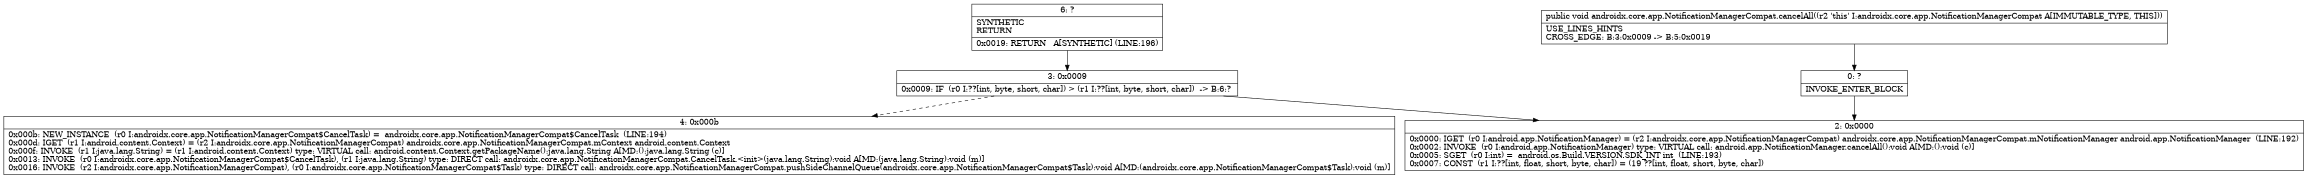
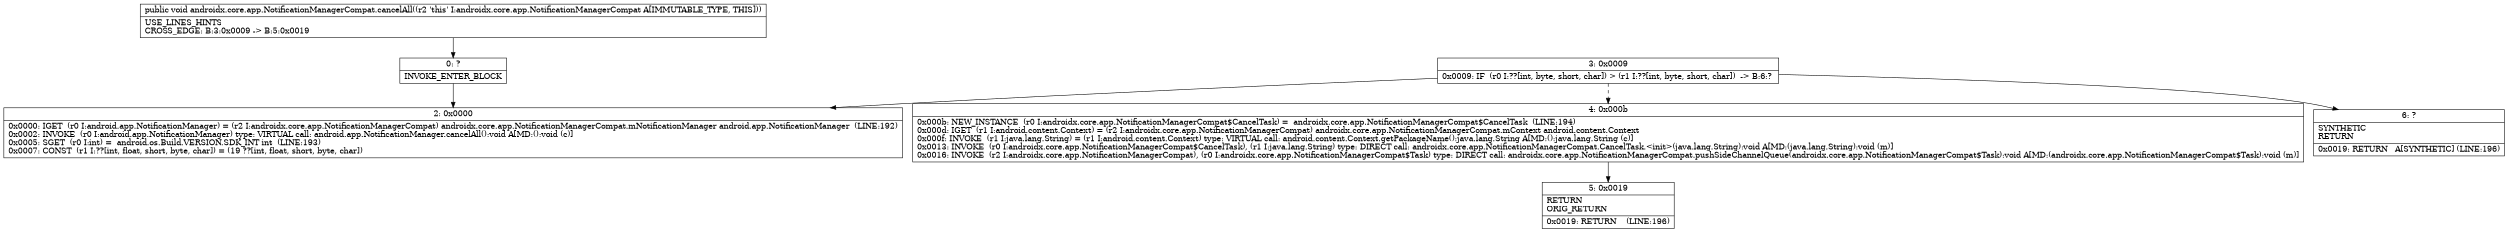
  digraph {
    node [shape=record]
    n1 [label="{0\:\ ?|INVOKE_ENTER_BLOCK\l}"]
    n2 [label="{2\:\ 0x0000|0x0000: IGET  (r0 I:android.app.NotificationManager) = (r2 I:androidx.core.app.NotificationManagerCompat) androidx.core.app.NotificationManagerCompat.mNotificationManager android.app.NotificationManager  (LINE:192)\l0x0002: INVOKE  (r0 I:android.app.NotificationManager) type: VIRTUAL call: android.app.NotificationManager.cancelAll():void A[MD:():void (c)]\l0x0005: SGET  (r0 I:int) =  android.os.Build.VERSION.SDK_INT int  (LINE:193)\l0x0007: CONST  (r1 I:??[int, float, short, byte, char]) = (19 ??[int, float, short, byte, char]) \l}"]
    n3 [label="{3\:\ 0x0009|0x0009: IF  (r0 I:??[int, byte, short, char]) \> (r1 I:??[int, byte, short, char])  \-\> B:6:? \l}"]
    n4 [label="{4\:\ 0x000b|0x000b: NEW_INSTANCE  (r0 I:androidx.core.app.NotificationManagerCompat$CancelTask) =  androidx.core.app.NotificationManagerCompat$CancelTask  (LINE:194)\l0x000d: IGET  (r1 I:android.content.Context) = (r2 I:androidx.core.app.NotificationManagerCompat) androidx.core.app.NotificationManagerCompat.mContext android.content.Context \l0x000f: INVOKE  (r1 I:java.lang.String) = (r1 I:android.content.Context) type: VIRTUAL call: android.content.Context.getPackageName():java.lang.String A[MD:():java.lang.String (c)]\l0x0013: INVOKE  (r0 I:androidx.core.app.NotificationManagerCompat$CancelTask), (r1 I:java.lang.String) type: DIRECT call: androidx.core.app.NotificationManagerCompat.CancelTask.\<init\>(java.lang.String):void A[MD:(java.lang.String):void (m)]\l0x0016: INVOKE  (r2 I:androidx.core.app.NotificationManagerCompat), (r0 I:androidx.core.app.NotificationManagerCompat$Task) type: DIRECT call: androidx.core.app.NotificationManagerCompat.pushSideChannelQueue(androidx.core.app.NotificationManagerCompat$Task):void A[MD:(androidx.core.app.NotificationManagerCompat$Task):void (m)]\l}"]
    n5 [label="{6\:\ ?|SYNTHETIC\lRETURN\l|0x0019: RETURN   A[SYNTHETIC] (LINE:196)\l}"]
+   n6 [label="{5\:\ 0x0019|RETURN\lORIG_RETURN\l|0x0019: RETURN    (LINE:196)\l}"]
    n7 [label="{public void androidx.core.app.NotificationManagerCompat.cancelAll((r2 'this' I:androidx.core.app.NotificationManagerCompat A[IMMUTABLE_TYPE, THIS]))  | USE_LINES_HINTS\lCROSS_EDGE: B:3:0x0009 \-\> B:5:0x0019\l}"]
    n1 -> n2
    n3 -> n2
    n3 -> n4 [style=dashed]
-   n5 -> n3
+   n3 -> n5
+   n4 -> n6
    n7 -> n1
  }
